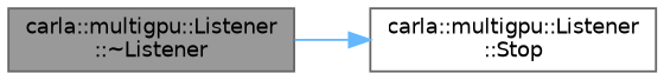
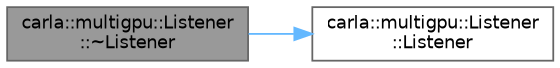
  digraph {
    rankdir=LR
    node [fontname=Helvetica fontsize=10 shape=box style=filled]
    n1 [color=gray40 fillcolor=grey60 fontcolor=black height=0.2 label="carla::multigpu::Listener\l::~Listener" width=0.4]
-   n2 [color=grey40 fillcolor=white height=0.2 label="carla::multigpu::Listener\l::Stop" width=0.4]
+   n2 [color=grey40 fillcolor=white height=0.2 label="carla::multigpu::Listener\l::Listener" width=0.4]
    n1 -> n2 [color=steelblue1 fontname=Helvetica fontsize=10 labelfontname=Helvetica labelfontsize=10 style=solid]
  }
